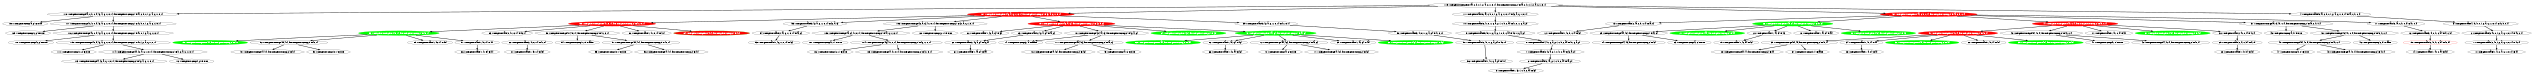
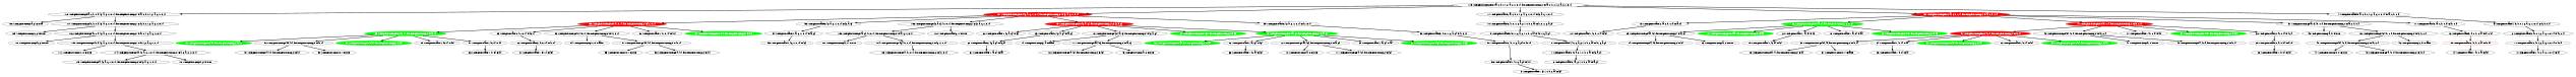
  digraph {
    node [shape=ellipse]
    edge [color=black penwidth=3]
    n1 [color=red label="15 .- mergesort:take(2, [o, b, c, a]) = [o, b]"]
    n2 [label="14 .- mergesort:take(1, [b, c, a]) = [b]"]
    n3 [label="111 .- mergesort:comp(o, p) = true"]
    n4 [label="25 .- mergesort:merge([a], [c], fun mergesort:comp/2) = [a, c]"]
    n5 [label="24 .- mergesort:merge([], [c], fun mergesort:comp/2) = [c]"]
    n6 [label="23 .- mergesort:comp(a, c) = true"]
    n7 [label="13 .- mergesort:take(2, [a, c, b, o, i]) = [a, c]"]
    n8 [label="12 .- mergesort:take(1, [c, b, o, i]) = [c]"]
    n9 [label="8 .- mergesort:take(4, [w, q, a, p, i, o, b, c, a]) = [w, q, a, p]"]
    n10 [label="7 .- mergesort:take(3, [q, a, p, i, o, b, c, a]) = [q, a, p]"]
    n11 [label="6 .- mergesort:take(2, [a, p, i, o, b, c, a]) = [a, p]"]
    n12 [label="45 .- mergesort:comp(a, b) = true"]
    n13 [label="94 .- mergesort:comp(w, e) = false"]
    n14 [label="118 .- mergesort:merge([a, c, b, o, i], [p, a, q, w, e, v], fun mergesort:comp/2) = [a, c, b, o, i, p, a, q, w, e, v]"]
    n15 [label="108 .- mergesort:comp(a, p) = true"]
    n16 [label="117 .- mergesort:merge([c, b, o, i], [p, a, q, w, e, v], fun mergesort:comp/2) = [c, b, o, i, p, a, q, w, e, v]"]
    n17 [label="109 .- mergesort:comp(c, p) = true"]
    n18 [label="116 .- mergesort:merge([b, o, i], [p, a, q, w, e, v], fun mergesort:comp/2) = [b, o, i, p, a, q, w, e, v]"]
    n19 [label="74 .- mergesort:comp(p, a) = false"]
    n20 [label="113 .- mergesort:merge([], [p, a, q, w, e, v], fun mergesort:comp/2) = [p, a, q, w, e, v]"]
    n21 [label="60 .- mergesort:take(1, [p, a, q]) = [p]"]
    n22 [label="95 .- mergesort:comp(e, v) = true"]
    n23 [label="57 .- mergesort:take(2, [e, w, q, a, p]) = [e, w]"]
    n24 [label="56 .- mergesort:take(1, [w, q, a, p]) = [w]"]
    n25 [label="101 .- mergesort:comp(a, w) = true"]
    n26 [label="54 .- mergesort:take(2, [a, q, w, e, v]) = [a, q]"]
    n27 [label="53 .- mergesort:take(1, [q, w, e, v]) = [q]"]
    n28 [color=green fillcolor=green fontcolor=white label="89 .- mergesort:mergesort([v], fun mergesort:comp/2) = [v]" style=filled]
    n29 [color=green fillcolor=green fontcolor=white label="21 .- mergesort:mergesort([a], fun mergesort:comp/2) = [a]" style=filled]
    n30 [color=red fillcolor=red fontcolor=white label="107 .- mergesort:mergesort([p, a, q, w, e, v], fun mergesort:comp/2) = [p, a, q, w, e, v]" style=filled]
    n31 [color=red fillcolor=red fontcolor=white label="99 .- mergesort:mergesort([w, e, v], fun mergesort:comp/2) = [w, e, v]" style=filled]
    n32 [label="55 .- mergesort:take(3, [p, a, q, w, e, v]) = [p, a, q]"]
    n33 [label="106 .- mergesort:merge([p, a, q], [w, e, v], fun mergesort:comp/2) = [p, a, q, w, e, v]"]
    n34 [color=red fillcolor=red fontcolor=white label="79 .- mergesort:mergesort([p, a, q], fun mergesort:comp/2) = [p, a, q]" style=filled]
    n35 [label="59 .- mergesort:last(3, [p, a, q, w, e, v]) = [w, e, v]"]
    n36 [color=green fillcolor=green fontcolor=white label="93 .- mergesort:mergesort([e, v], fun mergesort:comp/2) = [e, v]" style=filled]
    n37 [label="83 .- mergesort:last(2, [w, e, v]) = [e, v]"]
    n38 [label="98 .- mergesort:merge([w], [e, v], fun mergesort:comp/2) = [w, e, v]"]
    n39 [label="80 .- mergesort:take(1, [w, e, v]) = [w]"]
-   n40 [color=green fillcolor=red fontcolor=white label="84 .- mergesort:mergesort([w], fun mergesort:comp/2) = [w]" style=filled]
+   n40 [color=green fillcolor=green fontcolor=white label="84 .- mergesort:mergesort([w], fun mergesort:comp/2) = [w]" style=filled]
    n41 [label="105 .- mergesort:merge([a, q], [w, e, v], fun mergesort:comp/2) = [a, q, w, e, v]"]
-   n42 [label="100 .- mergesort:comp(p, w) = true"]
+   n42 [label="100 .- mergesort:take(p, w) = true"]
    n43 [label="63 .- mergesort:last(2, [p, a, q]) = [a, q]"]
    n44 [label="78 .- mergesort:merge([p], [a, q], fun mergesort:comp/2) = [p, a, q]"]
    n45 [color=green fillcolor=green fontcolor=white label="64 .- mergesort:mergesort([p], fun mergesort:comp/2) = [p]" style=filled]
    n46 [color=green fillcolor=green fontcolor=white label="73 .- mergesort:mergesort([a, q], fun mergesort:comp/2) = [a, q]" style=filled]
    n47 [label="58 .- mergesort:take(3, [v, e, w, q, a, p]) = [v, e, w]"]
    n48 [label="47 .- mergesort:comp(b, o) = true"]
    n49 [color=red fillcolor=red fontcolor=white label="40 .- mergesort:mergesort([o, i], fun mergesort:comp/2) = [o, i]" style=filled]
    n50 [label="39 .- mergesort:merge([o], [i], fun mergesort:comp/2) = [o, i]"]
    n51 [label="34 .- mergesort:last(1, [o, i]) = [i]"]
    n52 [color=green fillcolor=green fontcolor=white label="36 .- mergesort:mergesort([i], fun mergesort:comp/2) = [i]" style=filled]
    n53 [label="32 .- mergesort:take(1, [o, i]) = [o]"]
    n54 [color=green fillcolor=green fontcolor=white label="35 .- mergesort:mergesort([o], fun mergesort:comp/2) = [o]" style=filled]
    n55 [label="38 .- mergesort:merge([i], [], fun mergesort:comp/2) = [i]"]
    n56 [label="37 .- mergesort:comp(o, i) = false"]
    n57 [label="33 .- mergesort:take(1, [i, o]) = [i]"]
    n58 [label="77 .- mergesort:merge([a], [q], fun mergesort:comp/2) = [a, q]"]
    n59 [label="76 .- mergesort:merge([], [q], fun mergesort:comp/2) = [q]"]
    n60 [label="75 .- mergesort:comp(a, q) = true"]
-   n61 [label="102 .- mergesort:comp(q, w) = true"]
    n62 [label="92 .- mergesort:merge([e], [v], fun mergesort:comp/2) = [e, v]"]
+   n63 [color=green fillcolor=green fontcolor=white label="88 .- mergesort:mergesort([e], fun mergesort:comp/2) = [e]" style=filled]
    n64 [label="85 .- mergesort:take(1, [e, v]) = [e]"]
    n65 [label="87 .- mergesort:last(1, [e, v]) = [v]"]
    n66 [label="91 .- mergesort:merge([], [v], fun mergesort:comp/2) = [v]"]
    n67 [label="90 .- mergesort:comp(e, v) = true"]
    n68 [label="86 .- mergesort:take(1, [v, e]) = [v]"]
    n69 [label="110 .- mergesort:comp(b, p) = true"]
    n70 [label="104 .- mergesort:merge([q], [w, e, v], fun mergesort:comp/2) = [q, w, e, v]"]
    n71 [label="103 .- mergesort:merge([], [w, e, v], fun mergesort:comp/2) = [w, e, v]"]
    n72 [label="11 .- mergesort:last(6, [a, c, b, o, i, p, a, q, w, e, v]) = [p, a, q, w, e, v]"]
    n73 [label="10 .- mergesort:take(6, [v, e, w, q, a, p, i, o, b, c, a]) = [v, e, w, q, a, p]"]
    n74 [label="9 .- mergesort:take(5, [e, w, q, a, p, i, o, b, c, a]) = [e, w, q, a, p]"]
    n75 [label="82 .- mergesort:take(2, [v, e, w]) = [v, e]"]
    n76 [label="81 .- mergesort:take(1, [e, w]) = [e]"]
    n77 [label="62 .- mergesort:take(2, [q, a, p]) = [q, a]"]
    n78 [label="61 .- mergesort:take(1, [a, p]) = [a]"]
    n79 [color=green fillcolor=green fontcolor=white label="26 .- mergesort:mergesort([a, c], fun mergesort:comp/2) = [a, c]" style=filled]
    n80 [label="20 .- mergesort:last(1, [a, c]) = [c]"]
    n81 [label="18 .- mergesort:take(1, [a, c]) = [a]"]
    n82 [color=green fillcolor=green fontcolor=white label="22 .- mergesort:mergesort([c], fun mergesort:comp/2) = [c]" style=filled]
    n83 [label="19 .- mergesort:take(1, [c, a]) = [c]"]
    n84 [label="97 .- mergesort:merge([e], [v], fun mergesort:comp/2) = [e, v]"]
    n85 [label="96 .- mergesort:merge([], [v], fun mergesort:comp/2) = [v]"]
    n86 [color=red fillcolor=red fontcolor=white label="44 .- mergesort:mergesort([b, o, i], fun mergesort:comp/2) = [b, o, i]" style=filled]
    n87 [label="43 .- mergesort:merge([b], [o, i], fun mergesort:comp/2) = [b, o, i]"]
    n88 [label="27 .- mergesort:take(1, [b, o, i]) = [b]"]
    n89 [color=green fillcolor=green fontcolor=white label="31 .- mergesort:mergesort([b], fun mergesort:comp/2) = [b]" style=filled]
    n90 [label="30 .- mergesort:last(2, [b, o, i]) = [o, i]"]
    n91 [label="41 .- mergesort:comp(b, o) = true"]
    n92 [label="42 .- mergesort:merge([], [o, i], fun mergesort:comp/2) = [o, i]"]
    n93 [label="29 .- mergesort:take(2, [i, o, b]) = [i, o]"]
    n94 [label="1 .- mergesort:take(2, [o, i, p, a, q, w, e, v]) = [o, i]"]
    n95 [label="0 .- mergesort:take(1, [i, p, a, q, w, e, v]) = [i]"]
    n96 [label="115 .- mergesort:merge([o, i], [p, a, q, w, e, v], fun mergesort:comp/2) = [o, i, p, a, q, w, e, v]"]
    n97 [label="114 .- mergesort:merge([i], [p, a, q, w, e, v], fun mergesort:comp/2) = [i, p, a, q, w, e, v]"]
    n98 [label="112 .- mergesort:comp(i, p) = true"]
    n99 [label="28 .- mergesort:take(1, [o, b]) = [o]"]
    n100 [label="16 .- mergesort:take(3, [i, o, b, c, a]) = [i, o, b]"]
    n101 [color=green fillcolor=green fontcolor=white label="68 .- mergesort:mergesort([a], fun mergesort:comp/2) = [a]" style=filled]
    n102 [color=red fillcolor=red fontcolor=white label="52 .- mergesort:mergesort([a, c, b, o, i], fun mergesort:comp/2) = [a, c, b, o, i]" style=filled]
    n103 [label="51 .- mergesort:merge([a, c], [b, o, i], fun mergesort:comp/2) = [a, c, b, o, i]"]
    n104 [label="17 .- mergesort:last(3, [a, c, b, o, i]) = [b, o, i]"]
    n105 [label="50 .- mergesort:merge([c], [b, o, i], fun mergesort:comp/2) = [c, b, o, i]"]
    n106 [label="49 .- mergesort:merge([b], [o, i], fun mergesort:comp/2) = [b, o, i]"]
    n107 [label="46 .- mergesort:comp(c, b) = false"]
    n108 [label="48 .- mergesort:merge([], [o, i], fun mergesort:comp/2) = [o, i]"]
    n109 [label="67 .- mergesort:last(1, [a, q]) = [q]"]
    n110 [label="66 .- mergesort:take(1, [q, a]) = [q]"]
    n111 [label="5 .- mergesort:take(1, [p, i, o, b, c, a]) = [p]"]
    n112 [label="3 .- mergesort:take(4, [c, b, o, i, p, a, q, w, e, v]) = [c, b, o, i]"]
    n113 [label="2 .- mergesort:take(3, [b, o, i, p, a, q, w, e, v]) = [b, o, i]"]
    n114 [label="119 .- mergesort:mergesort([a, c, b, o, i, p, a, q, w, e, v], fun mergesort:comp/2) = [a, c, b, o, i, p, a, q, w, e, v]"]
    n115 [label="4 .- mergesort:take(5, [a, c, b, o, i, p, a, q, w, e, v]) = [a, c, b, o, i]"]
    n116 [label="72 .- mergesort:merge([a], [q], fun mergesort:comp/2) = [a, q]"]
    n117 [label="70 .- mergesort:comp(a, q) = true"]
    n118 [label="71 .- mergesort:merge([], [q], fun mergesort:comp/2) = [q]"]
    n119 [label="65 .- mergesort:take(1, [a, q]) = [a]"]
    n120 [color=green fillcolor=green fontcolor=white label="69 .- mergesort:mergesort([q], fun mergesort:comp/2) = [q]" style=filled]
    n1 -> n2
    n4 -> n5
    n4 -> n6
    n7 -> n8
    n9 -> n10
    n10 -> n11
-   n11 -> n111
+   n24 -> n111
    n14 -> n15
    n14 -> n16
    n16 -> n17
    n16 -> n18
    n18 -> n69
    n18 -> n96
    n23 -> n24
    n26 -> n27
    n30 -> n31
    n30 -> n32
    n30 -> n33
    n30 -> n34
    n30 -> n35
    n31 -> n36
    n31 -> n37
    n31 -> n38
    n31 -> n39
    n31 -> n40
    n32 -> n26
    n33 -> n41
    n33 -> n42
    n34 -> n21
    n34 -> n43
    n34 -> n44
    n34 -> n45
    n34 -> n46
    n35 -> n47
    n36 -> n28
    n36 -> n62
+   n36 -> n63
    n36 -> n64
    n36 -> n65
+   n37 -> n75
    n38 -> n13
    n38 -> n84
    n41 -> n25
    n41 -> n70
    n43 -> n77
    n44 -> n19
    n44 -> n58
    n46 -> n101
    n46 -> n109
    n46 -> n116
    n46 -> n119
    n46 -> n120
    n47 -> n23
    n49 -> n50
    n49 -> n51
    n49 -> n52
    n49 -> n53
    n49 -> n54
    n50 -> n55
    n50 -> n56
    n51 -> n57
    n58 -> n59
    n58 -> n60
    n62 -> n66
    n62 -> n67
    n65 -> n68
-   n70 -> n61
    n70 -> n71
    n72 -> n73
    n73 -> n74
    n74 -> n9
    n75 -> n76
    n77 -> n78
    n79 -> n4
    n79 -> n29
    n79 -> n80
    n79 -> n81
    n79 -> n82
    n80 -> n83
    n84 -> n22
    n84 -> n85
    n86 -> n49
    n86 -> n87
    n86 -> n88
    n86 -> n89
    n86 -> n90
    n87 -> n91
    n87 -> n92
    n90 -> n93
    n93 -> n99
    n94 -> n95
    n96 -> n3
    n96 -> n97
    n97 -> n20
    n97 -> n98
    n100 -> n1
    n102 -> n7
    n102 -> n79
    n102 -> n86
    n102 -> n103
    n102 -> n104
    n103 -> n12
    n103 -> n105
    n104 -> n100
    n105 -> n106
    n105 -> n107
    n106 -> n48
    n106 -> n108
    n109 -> n110
    n112 -> n113
    n113 -> n94
    n114 -> n14
    n114 -> n30
    n114 -> n72
    n114 -> n102
    n114 -> n115
    n115 -> n112
    n116 -> n117
    n116 -> n118
  }
